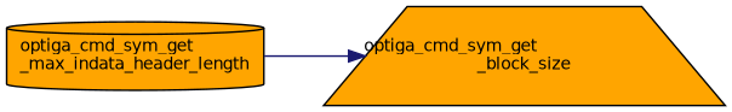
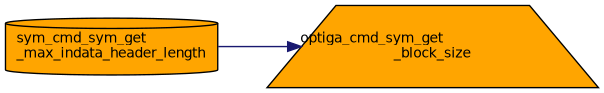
  digraph {
    rankdir=LR
    node [color=black fillcolor=orange fontname=Helvetica fontsize=10 style=filled]
-   n1 [fontcolor=black height=0.2 label="optiga_cmd_sym_get\l_max_indata_header_length" shape=cylinder width=0.4]
+   n1 [fontcolor=black height=0.2 label="sym_cmd_sym_get\l_max_indata_header_length" shape=cylinder width=0.4]
    n2 [height=0.2 label="optiga_cmd_sym_get\l_block_size" shape=trapezium width=0.4]
    n1 -> n2 [color=midnightblue fontname=Helvetica fontsize=10 labelfontname=Helvetica labelfontsize=10 style=solid]
  }
